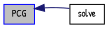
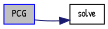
  digraph {
    rankdir=LR
    fontname="Patrick Hand"
    node [fontname="Patrick Hand" fontsize=10 shape=record]
    n1 [color=blue fillcolor=grey75 fontcolor=black height=0.2 label=PCG style=filled width=0.4]
    n2 [color=black height=0.2 label=solve width=0.4]
-   n2 -> n1 [color=midnightblue fontname="Patrick Hand" fontsize=10 labelfontname=FreeSans labelfontsize=10 style=solid]
+   n1 -> n2 [color=midnightblue fontname="Patrick Hand" fontsize=10 labelfontname=FreeSans labelfontsize=10 style=solid]
  }
